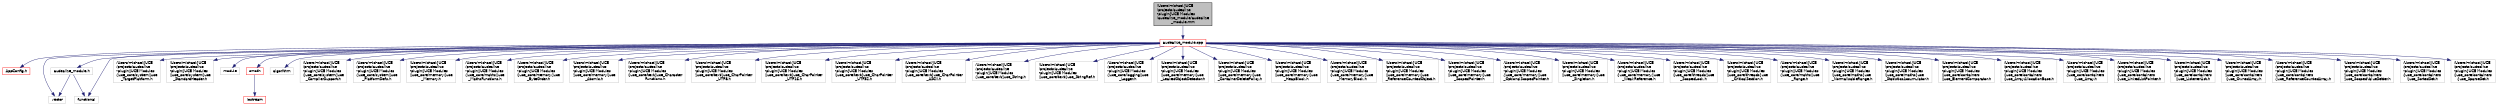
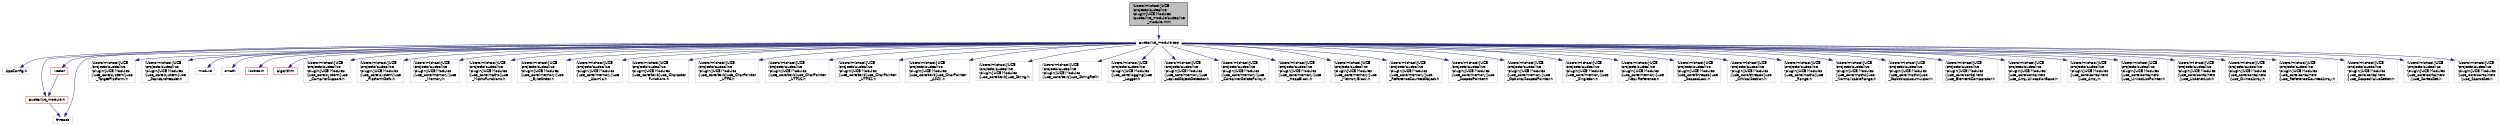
  digraph {
    node [color=grey75 fillcolor=white fontname=Helvetica fontsize=10 shape=record style=filled]
    edge [color=midnightblue fontname=Helvetica fontsize=10 labelfontname=Helvetica labelfontsize=10 style=solid]
    n1 [color=black fillcolor=grey75 fontcolor=black height=0.2 label="/Users/michael/JUCE\l/projects/audealize\l-plugin/JUCE Modules\l/audealize_module/audealize\l_module.mm" width=0.4]
-   n2 [color=red height=0.2 label="audealize_module.cpp" width=0.4]
-   n3 [color=red height=0.2 label="AppConfig.h" width=0.4]
-   n4 [height=0.2 label="audealize_module.h" width=0.4]
-   n5 [height=0.2 label=vector width=0.4]
-   n6 [height=0.2 label=functional width=0.4]
+   n2 [height=0.2 label="audealize_module.cpp" width=0.4]
+   n3 [height=0.2 label="AppConfig.h" width=0.4]
+   n4 [color=red height=0.2 label="audealize_module.h" width=0.4]
+   n5 [color=red height=0.2 label=vector width=0.4]
+   n6 [height=0.2 label=threads width=0.4]
    n7 [height=0.2 label="/Users/michael/JUCE\l/projects/audealize\l-plugin/JUCE Modules\l/juce_core/system/juce\l_TargetPlatform.h" width=0.4]
    n8 [height=0.2 label="/Users/michael/JUCE\l/projects/audealize\l-plugin/JUCE Modules\l/juce_core/system/juce\l_StandardHeader.h" width=0.4]
    n9 [height=0.2 label=module width=0.4]
-   n10 [color=red height=0.2 label=cmath width=0.4]
+   n10 [height=0.2 label=cmath width=0.4]
    n11 [color=red height=0.2 label=iostream width=0.4]
-   n12 [height=0.2 label=algorithm width=0.4]
+   n12 [color=red height=0.2 label=algorithm width=0.4]
    n13 [height=0.2 label="/Users/michael/JUCE\l/projects/audealize\l-plugin/JUCE Modules\l/juce_core/system/juce\l_CompilerSupport.h" width=0.4]
    n14 [height=0.2 label="/Users/michael/JUCE\l/projects/audealize\l-plugin/JUCE Modules\l/juce_core/system/juce\l_PlatformDefs.h" width=0.4]
    n15 [height=0.2 label="/Users/michael/JUCE\l/projects/audealize\l-plugin/JUCE Modules\l/juce_core/memory/juce\l_Memory.h" width=0.4]
    n16 [height=0.2 label="/Users/michael/JUCE\l/projects/audealize\l-plugin/JUCE Modules\l/juce_core/maths/juce\l_MathsFunctions.h" width=0.4]
    n17 [height=0.2 label="/Users/michael/JUCE\l/projects/audealize\l-plugin/JUCE Modules\l/juce_core/memory/juce\l_ByteOrder.h" width=0.4]
    n18 [height=0.2 label="/Users/michael/JUCE\l/projects/audealize\l-plugin/JUCE Modules\l/juce_core/memory/juce\l_Atomic.h" width=0.4]
    n19 [height=0.2 label="/Users/michael/JUCE\l/projects/audealize\l-plugin/JUCE Modules\l/juce_core/text/juce_Character\lFunctions.h" width=0.4]
    n20 [height=0.2 label="/Users/michael/JUCE\l/projects/audealize\l-plugin/JUCE Modules\l/juce_core/text/juce_CharPointer\l_UTF8.h" width=0.4]
    n21 [height=0.2 label="/Users/michael/JUCE\l/projects/audealize\l-plugin/JUCE Modules\l/juce_core/text/juce_CharPointer\l_UTF16.h" width=0.4]
    n22 [height=0.2 label="/Users/michael/JUCE\l/projects/audealize\l-plugin/JUCE Modules\l/juce_core/text/juce_CharPointer\l_UTF32.h" width=0.4]
    n23 [height=0.2 label="/Users/michael/JUCE\l/projects/audealize\l-plugin/JUCE Modules\l/juce_core/text/juce_CharPointer\l_ASCII.h" width=0.4]
    n24 [height=0.2 label="/Users/michael/JUCE\l/projects/audealize\l-plugin/JUCE Modules\l/juce_core/text/juce_String.h" width=0.4]
    n25 [height=0.2 label="/Users/michael/JUCE\l/projects/audealize\l-plugin/JUCE Modules\l/juce_core/text/juce_StringRef.h" width=0.4]
    n26 [height=0.2 label="/Users/michael/JUCE\l/projects/audealize\l-plugin/JUCE Modules\l/juce_core/logging/juce\l_Logger.h" width=0.4]
    n27 [height=0.2 label="/Users/michael/JUCE\l/projects/audealize\l-plugin/JUCE Modules\l/juce_core/memory/juce\l_LeakedObjectDetector.h" width=0.4]
    n28 [height=0.2 label="/Users/michael/JUCE\l/projects/audealize\l-plugin/JUCE Modules\l/juce_core/memory/juce\l_ContainerDeletePolicy.h" width=0.4]
    n29 [height=0.2 label="/Users/michael/JUCE\l/projects/audealize\l-plugin/JUCE Modules\l/juce_core/memory/juce\l_HeapBlock.h" width=0.4]
    n30 [height=0.2 label="/Users/michael/JUCE\l/projects/audealize\l-plugin/JUCE Modules\l/juce_core/memory/juce\l_MemoryBlock.h" width=0.4]
    n31 [height=0.2 label="/Users/michael/JUCE\l/projects/audealize\l-plugin/JUCE Modules\l/juce_core/memory/juce\l_ReferenceCountedObject.h" width=0.4]
    n32 [height=0.2 label="/Users/michael/JUCE\l/projects/audealize\l-plugin/JUCE Modules\l/juce_core/memory/juce\l_ScopedPointer.h" width=0.4]
    n33 [height=0.2 label="/Users/michael/JUCE\l/projects/audealize\l-plugin/JUCE Modules\l/juce_core/memory/juce\l_OptionalScopedPointer.h" width=0.4]
    n34 [height=0.2 label="/Users/michael/JUCE\l/projects/audealize\l-plugin/JUCE Modules\l/juce_core/memory/juce\l_Singleton.h" width=0.4]
    n35 [height=0.2 label="/Users/michael/JUCE\l/projects/audealize\l-plugin/JUCE Modules\l/juce_core/memory/juce\l_WeakReference.h" width=0.4]
    n36 [height=0.2 label="/Users/michael/JUCE\l/projects/audealize\l-plugin/JUCE Modules\l/juce_core/threads/juce\l_ScopedLock.h" width=0.4]
    n37 [height=0.2 label="/Users/michael/JUCE\l/projects/audealize\l-plugin/JUCE Modules\l/juce_core/threads/juce\l_CriticalSection.h" width=0.4]
    n38 [height=0.2 label="/Users/michael/JUCE\l/projects/audealize\l-plugin/JUCE Modules\l/juce_core/maths/juce\l_Range.h" width=0.4]
    n39 [height=0.2 label="/Users/michael/JUCE\l/projects/audealize\l-plugin/JUCE Modules\l/juce_core/maths/juce\l_NormalisableRange.h" width=0.4]
    n40 [height=0.2 label="/Users/michael/JUCE\l/projects/audealize\l-plugin/JUCE Modules\l/juce_core/maths/juce\l_StatisticsAccumulator.h" width=0.4]
    n41 [height=0.2 label="/Users/michael/JUCE\l/projects/audealize\l-plugin/JUCE Modules\l/juce_core/containers\l/juce_ElementComparator.h" width=0.4]
    n42 [height=0.2 label="/Users/michael/JUCE\l/projects/audealize\l-plugin/JUCE Modules\l/juce_core/containers\l/juce_ArrayAllocationBase.h" width=0.4]
    n43 [height=0.2 label="/Users/michael/JUCE\l/projects/audealize\l-plugin/JUCE Modules\l/juce_core/containers\l/juce_Array.h" width=0.4]
    n44 [height=0.2 label="/Users/michael/JUCE\l/projects/audealize\l-plugin/JUCE Modules\l/juce_core/containers\l/juce_LinkedListPointer.h" width=0.4]
    n45 [height=0.2 label="/Users/michael/JUCE\l/projects/audealize\l-plugin/JUCE Modules\l/juce_core/containers\l/juce_ListenerList.h" width=0.4]
    n46 [height=0.2 label="/Users/michael/JUCE\l/projects/audealize\l-plugin/JUCE Modules\l/juce_core/containers\l/juce_OwnedArray.h" width=0.4]
    n47 [height=0.2 label="/Users/michael/JUCE\l/projects/audealize\l-plugin/JUCE Modules\l/juce_core/containers\l/juce_ReferenceCountedArray.h" width=0.4]
    n48 [height=0.2 label="/Users/michael/JUCE\l/projects/audealize\l-plugin/JUCE Modules\l/juce_core/containers\l/juce_ScopedValueSetter.h" width=0.4]
    n49 [height=0.2 label="/Users/michael/JUCE\l/projects/audealize\l-plugin/JUCE Modules\l/juce_core/containers\l/juce_SortedSet.h" width=0.4]
    n50 [height=0.2 label="/Users/michael/JUCE\l/projects/audealize\l-plugin/JUCE Modules\l/juce_core/containers\l/juce_SparseSet.h" width=0.4]
    n1 -> n2
    n2 -> n3
    n2 -> n4
    n2 -> n5
    n2 -> n6
    n2 -> n7
    n2 -> n8
    n2 -> n9
    n2 -> n10
-   n10 -> n11
+   n2 -> n11
    n2 -> n12
    n2 -> n13
    n2 -> n14
    n2 -> n15
    n2 -> n16
    n2 -> n17
    n2 -> n18
    n2 -> n19
    n2 -> n20
    n2 -> n21
    n2 -> n22
    n2 -> n23
    n2 -> n24
    n2 -> n25
    n2 -> n26
    n2 -> n27
    n2 -> n28
    n2 -> n29
    n2 -> n30
    n2 -> n31
    n2 -> n32
    n2 -> n33
    n2 -> n34
    n2 -> n35
    n2 -> n36
    n2 -> n37
    n2 -> n38
    n2 -> n39
    n2 -> n40
    n2 -> n41
    n2 -> n42
    n2 -> n43
    n2 -> n44
    n2 -> n45
    n2 -> n46
    n2 -> n47
    n2 -> n48
    n2 -> n49
    n2 -> n50
-   n4 -> n5
+   n5 -> n4
    n4 -> n6
  }
